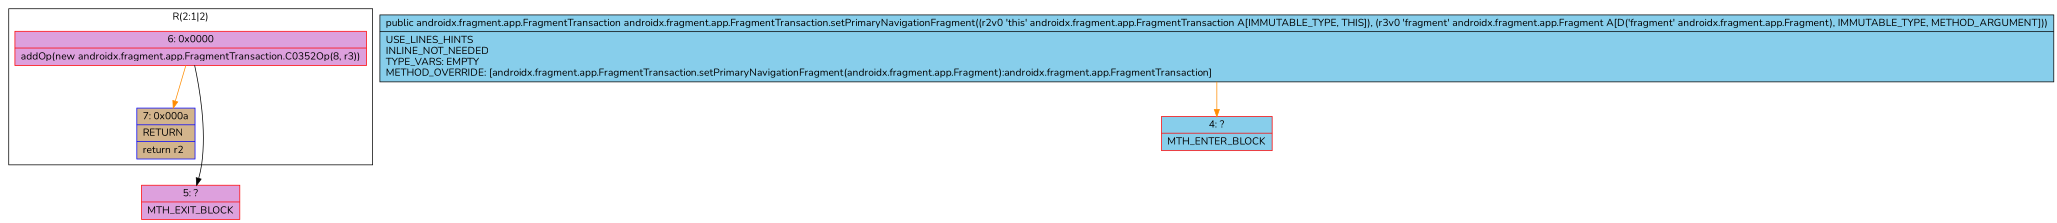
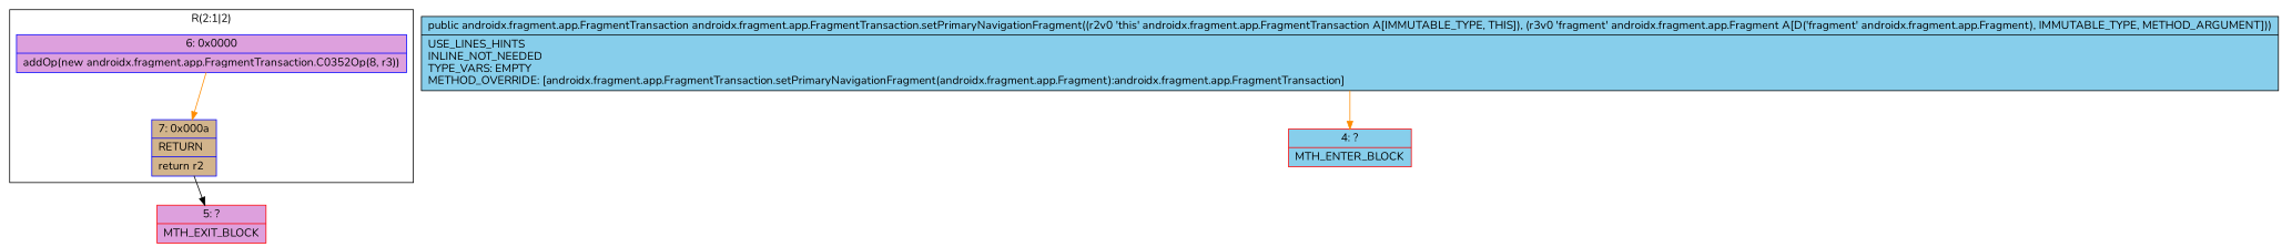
  digraph {
    fontname=Nunito
    node [color=blue fillcolor=plum fontname=Nunito shape=record style=filled]
    edge [color=darkorange fontname=Nunito]
-   n1 [color=red label="{6\:\ 0x0000|addOp(new androidx.fragment.app.FragmentTransaction.C0352Op(8, r3))\l}"]
+   n1 [label="{6\:\ 0x0000|addOp(new androidx.fragment.app.FragmentTransaction.C0352Op(8, r3))\l}"]
    n2 [fillcolor=tan label="{7\:\ 0x000a|RETURN\l|return r2\l}"]
    n3 [color=red label="{5\:\ ?|MTH_EXIT_BLOCK\l}"]
    n4 [color=red fillcolor=skyblue label="{4\:\ ?|MTH_ENTER_BLOCK\l}"]
    n5 [fillcolor=skyblue label="{public androidx.fragment.app.FragmentTransaction androidx.fragment.app.FragmentTransaction.setPrimaryNavigationFragment((r2v0 'this' androidx.fragment.app.FragmentTransaction A[IMMUTABLE_TYPE, THIS]), (r3v0 'fragment' androidx.fragment.app.Fragment A[D('fragment' androidx.fragment.app.Fragment), IMMUTABLE_TYPE, METHOD_ARGUMENT]))  | USE_LINES_HINTS\lINLINE_NOT_NEEDED\lTYPE_VARS: EMPTY\lMETHOD_OVERRIDE: [androidx.fragment.app.FragmentTransaction.setPrimaryNavigationFragment(androidx.fragment.app.Fragment):androidx.fragment.app.FragmentTransaction]\l}" color=""]
    subgraph cluster_1 {
      label="R(2:1|2)"
      n1
      n2
    }
    n1 -> n2
-   n1 -> n3 [color=black]
+   n2 -> n3 [color=black]
    n5 -> n4
  }
